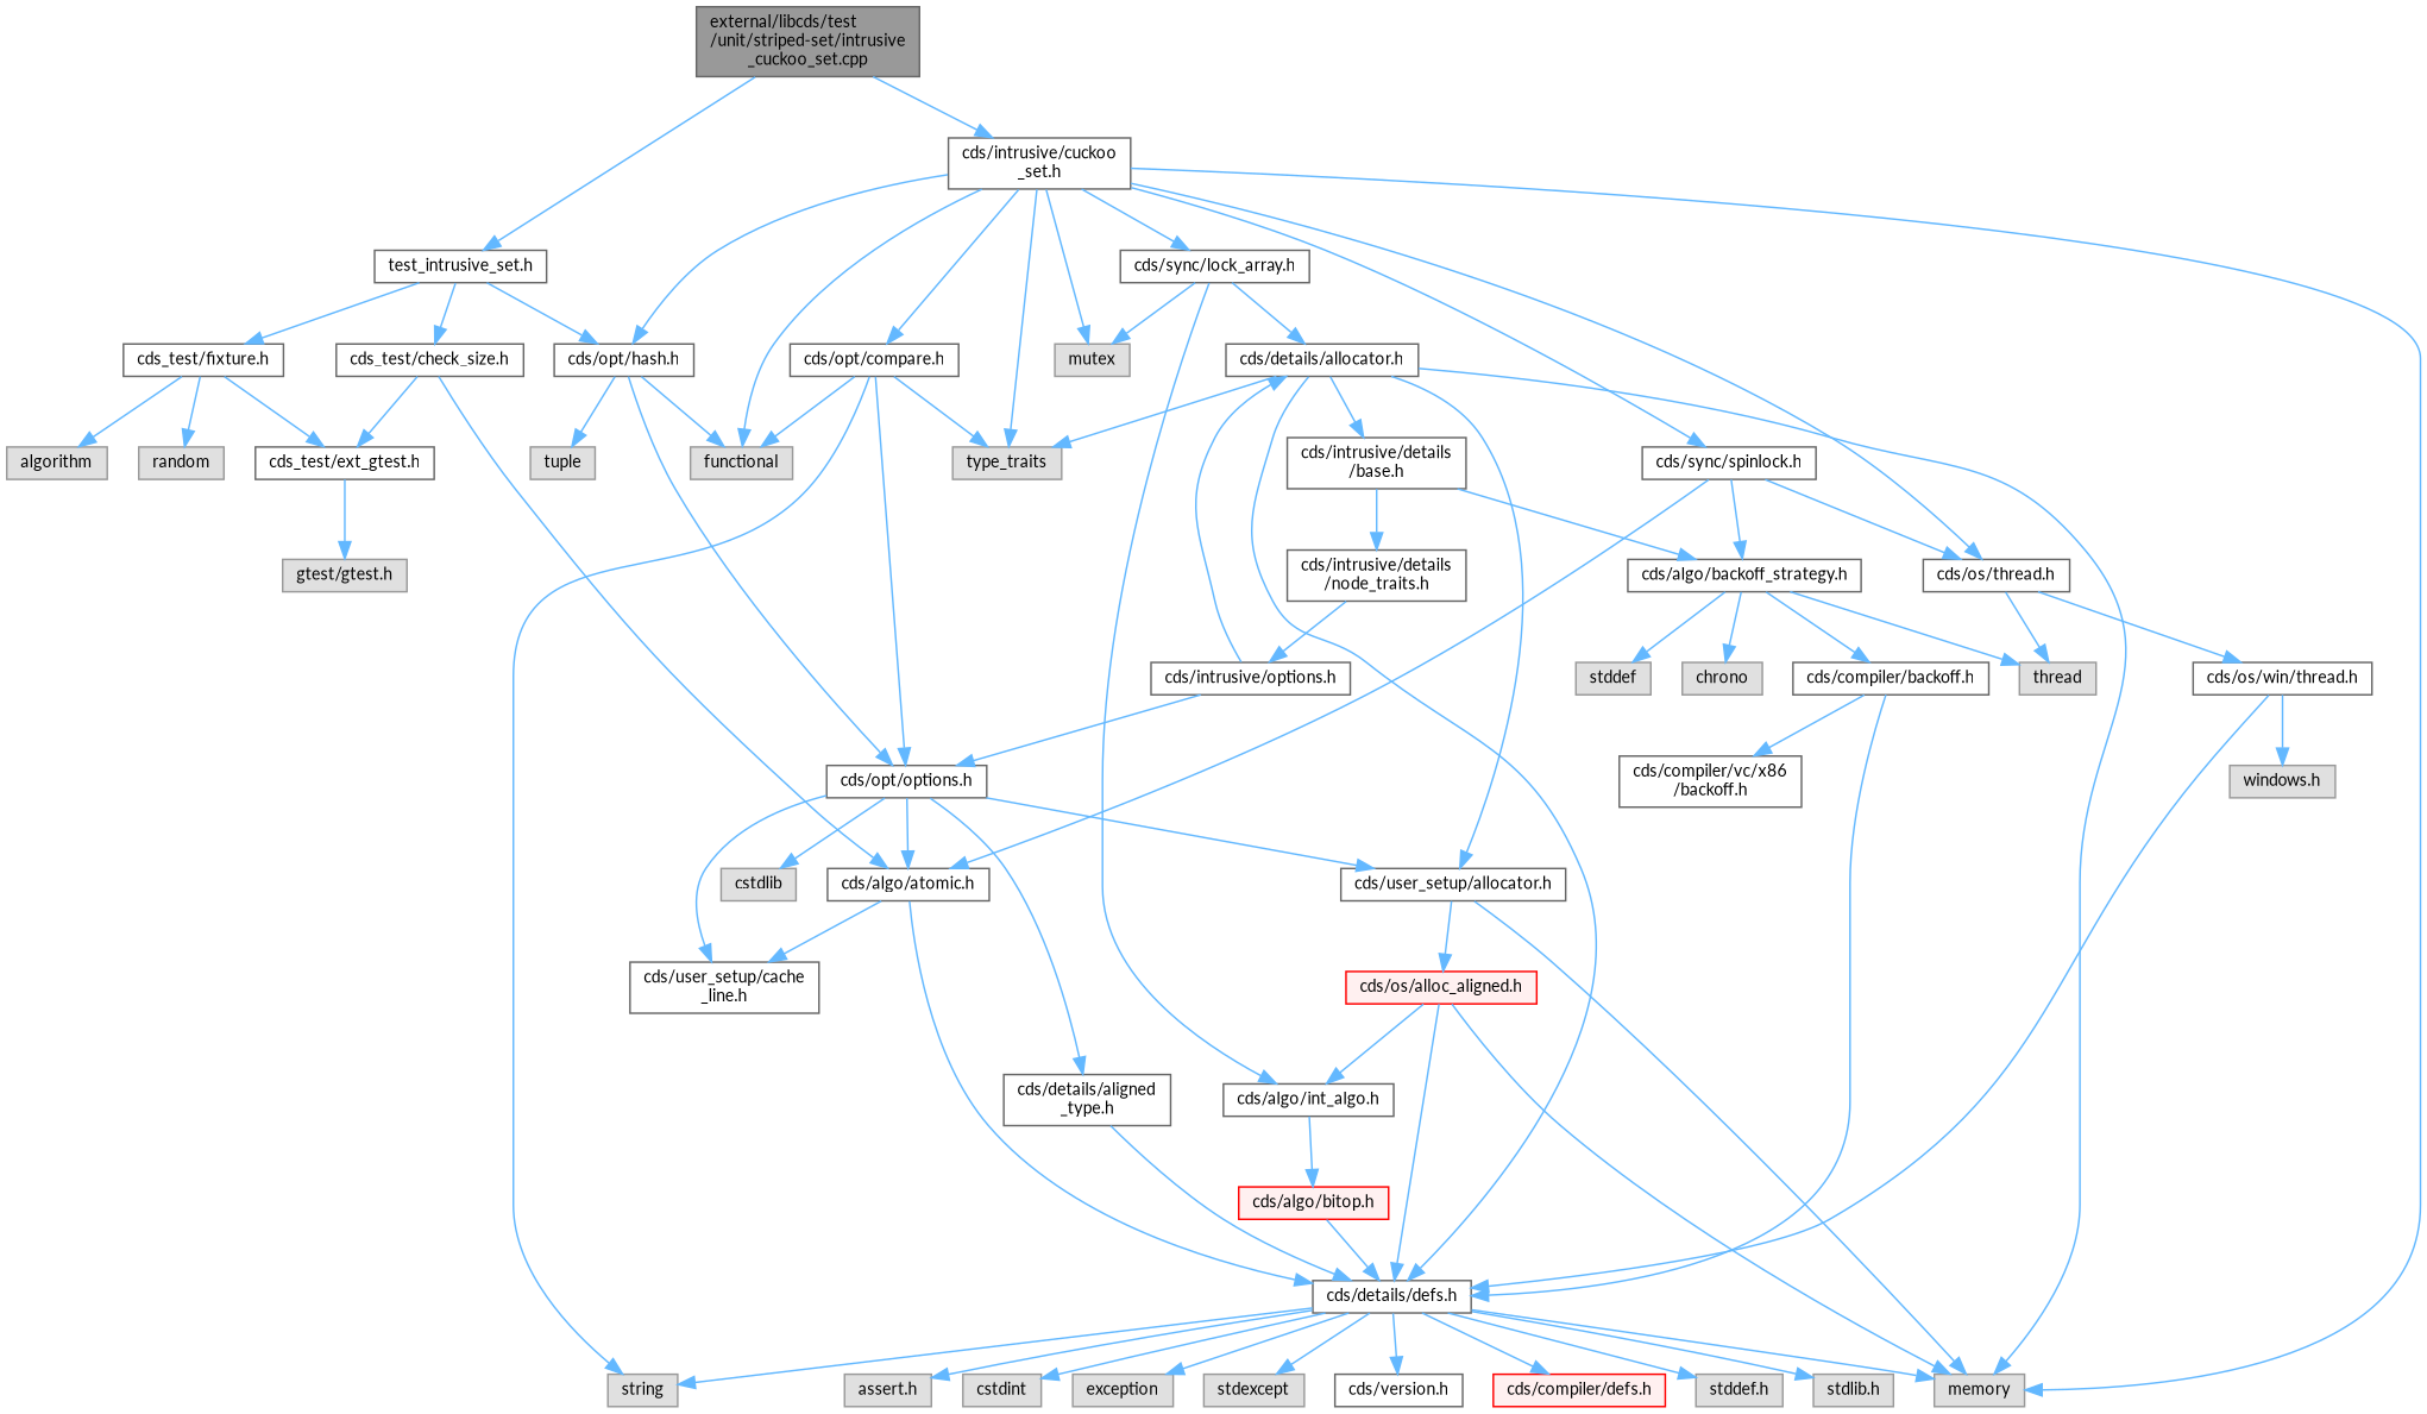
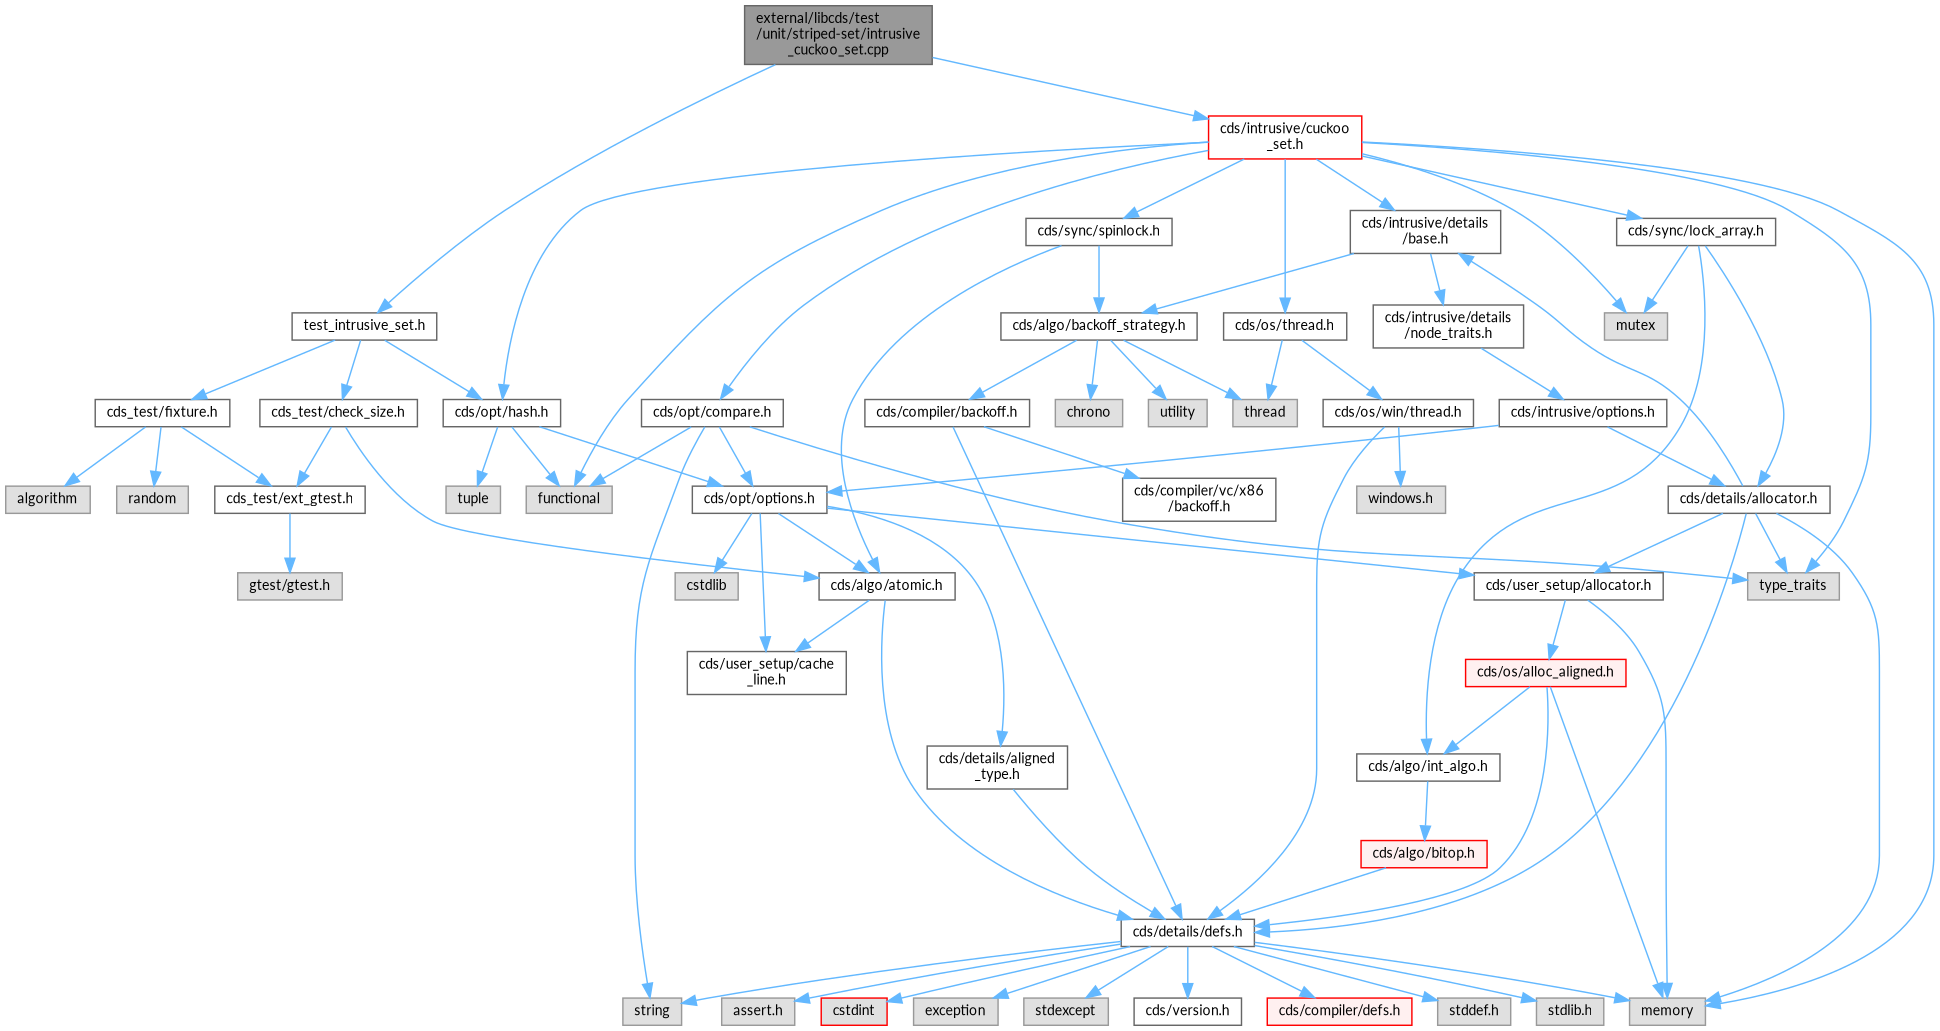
  digraph {
    fontname=Lato
    node [color=grey40 fillcolor=white fontname=Lato fontsize=10 shape=box style=filled]
    edge [color=steelblue1 fontname=Lato fontsize=10 labelfontname=Helvetica labelfontsize=10 style=solid]
    n1 [color=gray40 fillcolor=grey60 fontcolor=black height=0.2 label="external/libcds/test\l/unit/striped-set/intrusive\l_cuckoo_set.cpp" width=0.4]
    n2 [height=0.2 label="test_intrusive_set.h" width=0.4]
-   n3 [height=0.2 label="cds/intrusive/cuckoo\l_set.h" width=0.4]
+   n3 [color=red height=0.2 label="cds/intrusive/cuckoo\l_set.h" width=0.4]
    n4 [height=0.2 label="cds_test/check_size.h" width=0.4]
    n5 [height=0.2 label="cds_test/fixture.h" width=0.4]
    n6 [height=0.2 label="cds/opt/hash.h" width=0.4]
    n7 [color=grey60 fillcolor="#E0E0E0" height=0.2 label=memory width=0.4]
    n8 [color=grey60 fillcolor="#E0E0E0" height=0.2 label=functional width=0.4]
    n9 [color=grey60 fillcolor="#E0E0E0" height=0.2 label=type_traits width=0.4]
    n10 [color=grey60 fillcolor="#E0E0E0" height=0.2 label=mutex width=0.4]
    n11 [height=0.2 label="cds/intrusive/details\l/base.h" width=0.4]
    n12 [height=0.2 label="cds/opt/compare.h" width=0.4]
    n13 [height=0.2 label="cds/sync/lock_array.h" width=0.4]
    n14 [height=0.2 label="cds/os/thread.h" width=0.4]
    n15 [height=0.2 label="cds/sync/spinlock.h" width=0.4]
    n16 [height=0.2 label="cds_test/ext_gtest.h" width=0.4]
    n17 [height=0.2 label="cds/algo/atomic.h" width=0.4]
    n18 [color=grey60 fillcolor="#E0E0E0" height=0.2 label=algorithm width=0.4]
    n19 [color=grey60 fillcolor="#E0E0E0" height=0.2 label=random width=0.4]
    n20 [color=grey60 fillcolor="#E0E0E0" height=0.2 label=tuple width=0.4]
    n21 [height=0.2 label="cds/opt/options.h" width=0.4]
    n22 [color=grey60 fillcolor="#E0E0E0" height=0.2 label="gtest/gtest.h" width=0.4]
    n23 [height=0.2 label="cds/details/defs.h" width=0.4]
    n24 [height=0.2 label="cds/user_setup/cache\l_line.h" width=0.4]
    n25 [color=grey60 fillcolor="#E0E0E0" height=0.2 label="stddef.h" width=0.4]
    n26 [color=grey60 fillcolor="#E0E0E0" height=0.2 label="stdlib.h" width=0.4]
    n27 [color=grey60 fillcolor="#E0E0E0" height=0.2 label="assert.h" width=0.4]
-   n28 [color=grey60 fillcolor="#E0E0E0" height=0.2 label=cstdint width=0.4]
+   n28 [color=red fillcolor="#E0E0E0" height=0.2 label=cstdint width=0.4]
    n29 [color=grey60 fillcolor="#E0E0E0" height=0.2 label=exception width=0.4]
    n30 [color=grey60 fillcolor="#E0E0E0" height=0.2 label=stdexcept width=0.4]
    n31 [color=grey60 fillcolor="#E0E0E0" height=0.2 label=string width=0.4]
    n32 [height=0.2 label="cds/version.h" width=0.4]
    n33 [color=red fillcolor="#FFF0F0" height=0.2 label="cds/compiler/defs.h" width=0.4]
    n34 [color=grey60 fillcolor="#E0E0E0" height=0.2 label=cstdlib width=0.4]
    n35 [height=0.2 label="cds/details/aligned\l_type.h" width=0.4]
    n36 [height=0.2 label="cds/user_setup/allocator.h" width=0.4]
    n37 [color=red fillcolor="#FFF0F0" height=0.2 label="cds/os/alloc_aligned.h" width=0.4]
    n38 [height=0.2 label="cds/algo/int_algo.h" width=0.4]
    n39 [color=red fillcolor="#FFF0F0" height=0.2 label="cds/algo/bitop.h" width=0.4]
    n40 [height=0.2 label="cds/intrusive/details\l/node_traits.h" width=0.4]
    n41 [height=0.2 label="cds/algo/backoff_strategy.h" width=0.4]
    n42 [height=0.2 label="cds/details/allocator.h" width=0.4]
    n43 [color=grey60 fillcolor="#E0E0E0" height=0.2 label=thread width=0.4]
    n44 [height=0.2 label="cds/os/win/thread.h" width=0.4]
    n45 [height=0.2 label="cds/intrusive/options.h" width=0.4]
-   n46 [color=grey60 fillcolor="#E0E0E0" height=0.2 label=stddef width=0.4]
+   n46 [color=grey60 fillcolor="#E0E0E0" height=0.2 label=utility width=0.4]
    n47 [color=grey60 fillcolor="#E0E0E0" height=0.2 label=chrono width=0.4]
    n48 [height=0.2 label="cds/compiler/backoff.h" width=0.4]
    n49 [height=0.2 label="cds/compiler/vc/x86\l/backoff.h" width=0.4]
    n50 [color=grey60 fillcolor="#E0E0E0" height=0.2 label="windows.h" width=0.4]
    n1 -> n2
    n1 -> n3
    n2 -> n4
    n2 -> n5
    n2 -> n6
    n3 -> n6
    n3 -> n7
    n3 -> n8
    n3 -> n9
    n3 -> n10
+   n3 -> n11
    n3 -> n12
    n3 -> n13
    n3 -> n14
    n3 -> n15
    n4 -> n16
    n4 -> n17
    n5 -> n16
    n5 -> n18
    n5 -> n19
    n6 -> n8
    n6 -> n20
    n6 -> n21
    n11 -> n40
    n11 -> n41
    n12 -> n8
    n12 -> n9
    n12 -> n21
    n12 -> n31
    n13 -> n10
    n13 -> n38
    n13 -> n42
    n14 -> n43
    n14 -> n44
-   n15 -> n14
    n15 -> n17
    n15 -> n41
    n16 -> n22
    n17 -> n23
    n17 -> n24
    n21 -> n17
    n21 -> n24
    n21 -> n34
    n21 -> n35
    n21 -> n36
    n23 -> n7
    n23 -> n25
    n23 -> n26
    n23 -> n27
    n23 -> n28
    n23 -> n29
    n23 -> n30
    n23 -> n31
    n23 -> n32
    n23 -> n33
    n35 -> n23
    n36 -> n7
    n36 -> n37
    n37 -> n7
    n37 -> n23
    n37 -> n38
    n38 -> n39
    n39 -> n23
    n40 -> n45
    n41 -> n43
    n41 -> n46
    n41 -> n47
    n41 -> n48
    n42 -> n7
    n42 -> n9
    n42 -> n11
    n42 -> n23
    n42 -> n36
    n44 -> n23
    n44 -> n50
    n45 -> n21
    n45 -> n42
    n48 -> n23
    n48 -> n49
  }
